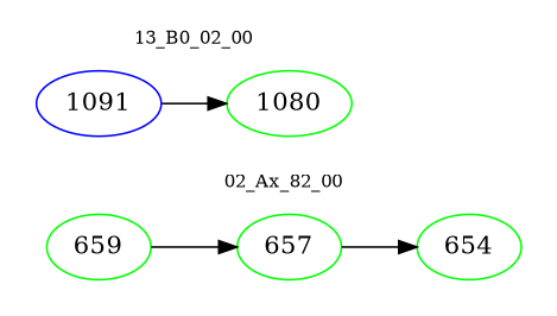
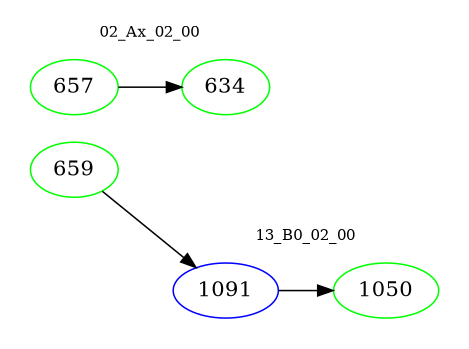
  digraph {
    rankdir=LR
    node [color=green]
    edge [color=black]
    n1 [label=659]
    n2 [label=657]
-   n3 [label=654]
+   n3 [label=634]
    n4 [color=blue label=1091]
-   n5 [label=1080]
+   n5 [label=1050]
    subgraph cluster_1 {
      color=white
      fontsize=10
-     label="02_Ax_82_00"
+     label="02_Ax_02_00"
      n1
      n2
      n3
    }
    subgraph cluster_2 {
      color=white
      fontsize=10
      label="13_B0_02_00"
      n4
      n5
    }
-   n1 -> n2
+   n1 -> n4
    n2 -> n3
    n4 -> n5
  }
